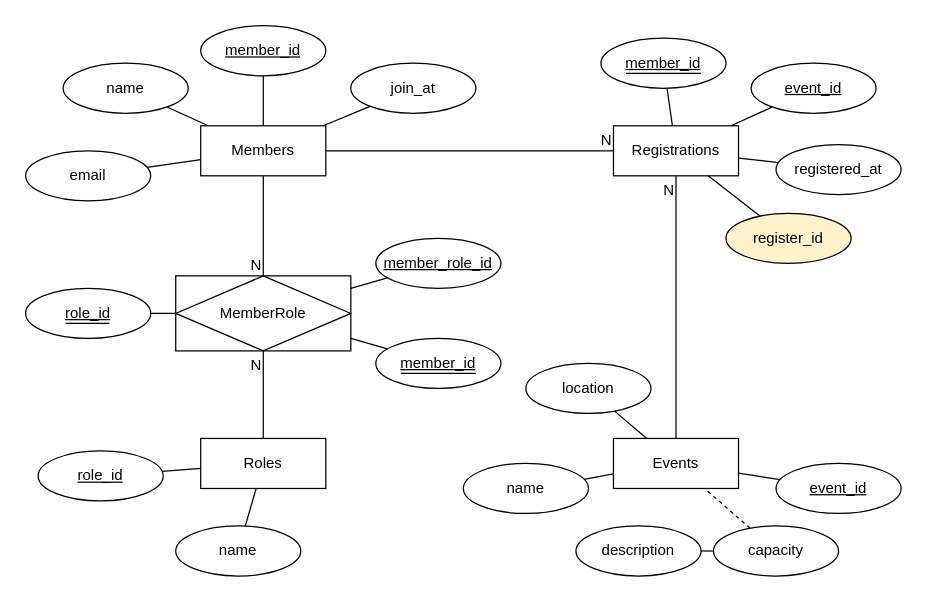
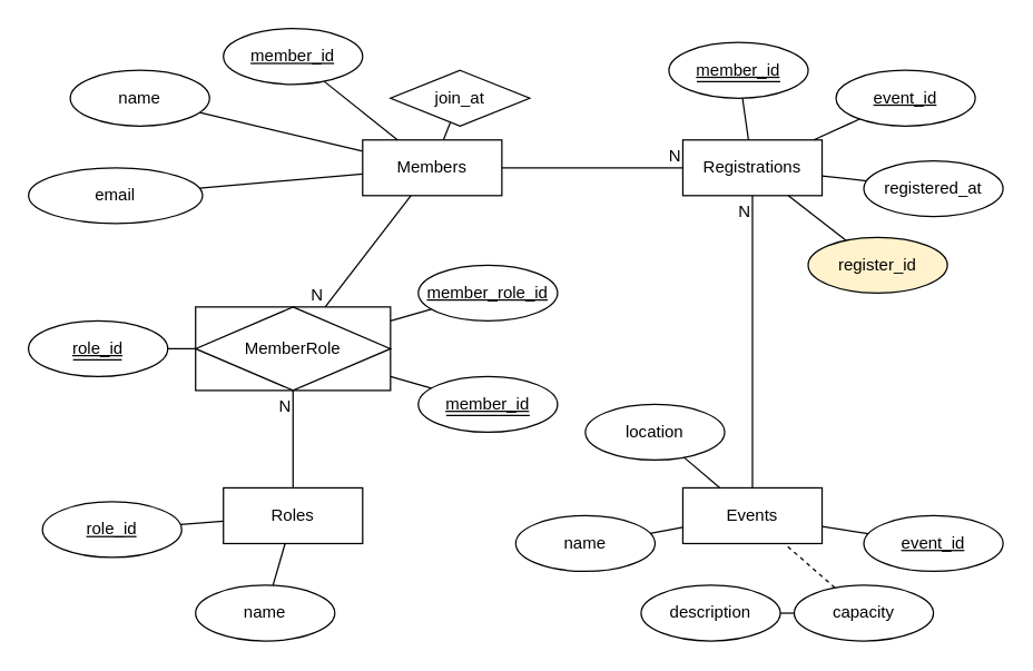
  <mxCell id="0" />
  <mxCell id="1" parent="0" />
- <mxCell id="2" value="Members" style="whiteSpace=wrap;html=1;align=center;" vertex="1" parent="1"><mxGeometry x="160" y="100" width="100" height="40" as="geometry" /></mxCell>
+ <mxCell id="2" value="Members" style="whiteSpace=wrap;html=1;align=center;" vertex="1" parent="1"><mxGeometry x="260" y="100" width="100" height="40" as="geometry" /></mxCell>
  <mxCell id="3" value="Registrations" style="whiteSpace=wrap;html=1;align=center;" vertex="1" parent="1"><mxGeometry x="490" y="100" width="100" height="40" as="geometry" /></mxCell>
  <mxCell id="4" value="Roles" style="whiteSpace=wrap;html=1;align=center;" vertex="1" parent="1"><mxGeometry x="160" y="350" width="100" height="40" as="geometry" /></mxCell>
  <mxCell id="5" value="MemberRole" style="shape=associativeEntity;whiteSpace=wrap;html=1;align=center;" vertex="1" parent="1"><mxGeometry x="140" y="220" width="140" height="60" as="geometry" /></mxCell>
  <mxCell id="6" value="" style="endArrow=none;html=1;rounded=0;" edge="1" parent="1" source="2" target="3"><mxGeometry relative="1" as="geometry"><mxPoint x="270" y="190" as="sourcePoint" /><mxPoint x="430" y="190" as="targetPoint" /></mxGeometry></mxCell>
  <mxCell id="7" value="N" style="resizable=0;html=1;whiteSpace=wrap;align=right;verticalAlign=bottom;" connectable="0" vertex="1" parent="6"><mxGeometry x="1" relative="1" as="geometry" /></mxCell>
  <mxCell id="8" value="" style="endArrow=none;html=1;rounded=0;" edge="1" parent="1" source="41" target="3"><mxGeometry relative="1" as="geometry"><mxPoint x="270" y="130" as="sourcePoint" /><mxPoint x="500" y="130" as="targetPoint" /></mxGeometry></mxCell>
  <mxCell id="9" value="N" style="resizable=0;html=1;whiteSpace=wrap;align=right;verticalAlign=bottom;" connectable="0" vertex="1" parent="8"><mxGeometry x="1" relative="1" as="geometry"><mxPoint y="20" as="offset" /></mxGeometry></mxCell>
  <mxCell id="10" value="" style="endArrow=none;html=1;rounded=0;" edge="1" parent="1" source="2" target="5"><mxGeometry relative="1" as="geometry"><mxPoint x="550" y="360" as="sourcePoint" /><mxPoint x="550" y="150" as="targetPoint" /></mxGeometry></mxCell>
  <mxCell id="11" value="N" style="resizable=0;html=1;whiteSpace=wrap;align=right;verticalAlign=bottom;" connectable="0" vertex="1" parent="10"><mxGeometry x="1" relative="1" as="geometry" /></mxCell>
  <mxCell id="12" value="" style="endArrow=none;html=1;rounded=0;" edge="1" parent="1" source="4" target="5"><mxGeometry relative="1" as="geometry"><mxPoint x="220" y="290" as="sourcePoint" /><mxPoint x="220" y="360" as="targetPoint" /></mxGeometry></mxCell>
  <mxCell id="13" value="N" style="resizable=0;html=1;whiteSpace=wrap;align=right;verticalAlign=bottom;" connectable="0" vertex="1" parent="12"><mxGeometry x="1" relative="1" as="geometry"><mxPoint y="20" as="offset" /></mxGeometry></mxCell>
  <mxCell id="14" value="&lt;u&gt;member_id&lt;/u&gt;" style="ellipse;whiteSpace=wrap;html=1;align=center;" vertex="1" parent="1"><mxGeometry x="160" y="20" width="100" height="40" as="geometry" /></mxCell>
  <mxCell id="15" value="name" style="ellipse;whiteSpace=wrap;html=1;align=center;" vertex="1" parent="1"><mxGeometry x="50" y="50" width="100" height="40" as="geometry" /></mxCell>
- <mxCell id="16" value="email" style="ellipse;whiteSpace=wrap;html=1;align=center;" vertex="1" parent="1"><mxGeometry x="20" y="120" width="100" height="40" as="geometry" /></mxCell>
- <mxCell id="17" value="join_at" style="ellipse;whiteSpace=wrap;html=1;align=center;" vertex="1" parent="1"><mxGeometry x="280" y="50" width="100" height="40" as="geometry" /></mxCell>
+ <mxCell id="16" value="email" style="ellipse;whiteSpace=wrap;html=1;align=center;" vertex="1" parent="1"><mxGeometry x="20" y="120" width="125" height="40" as="geometry" /></mxCell>
+ <mxCell id="17" value="join_at" style="rhombus;whiteSpace=wrap;html=1;align=center;" vertex="1" parent="1"><mxGeometry x="280" y="50" width="100" height="40" as="geometry" /></mxCell>
  <mxCell id="18" value="&lt;u&gt;member_id&lt;/u&gt;" style="ellipse;whiteSpace=wrap;html=1;align=center;" vertex="1" parent="1"><mxGeometry x="480" y="30" width="100" height="40" as="geometry" /></mxCell>
  <mxCell id="19" value="&lt;u&gt;event_id&lt;/u&gt;" style="ellipse;whiteSpace=wrap;html=1;align=center;" vertex="1" parent="1"><mxGeometry x="600" y="50" width="100" height="40" as="geometry" /></mxCell>
  <mxCell id="20" value="registered_at" style="ellipse;whiteSpace=wrap;html=1;align=center;" vertex="1" parent="1"><mxGeometry x="620" y="115" width="100" height="40" as="geometry" /></mxCell>
  <mxCell id="21" value="register_id" style="ellipse;whiteSpace=wrap;html=1;align=center;fillColor=#fff2cc;" vertex="1" parent="1"><mxGeometry x="580" y="170" width="100" height="40" as="geometry" /></mxCell>
  <mxCell id="22" value="name" style="ellipse;whiteSpace=wrap;html=1;align=center;" vertex="1" parent="1"><mxGeometry x="140" y="420" width="100" height="40" as="geometry" /></mxCell>
  <mxCell id="23" value="&lt;u&gt;role_id&lt;/u&gt;" style="ellipse;whiteSpace=wrap;html=1;align=center;" vertex="1" parent="1"><mxGeometry x="30" y="360" width="100" height="40" as="geometry" /></mxCell>
  <mxCell id="24" value="&lt;u&gt;member_id&lt;/u&gt;" style="ellipse;whiteSpace=wrap;html=1;align=center;" vertex="1" parent="1"><mxGeometry x="300" y="270" width="100" height="40" as="geometry" /></mxCell>
  <mxCell id="25" value="&lt;u&gt;role_id&lt;/u&gt;" style="ellipse;whiteSpace=wrap;html=1;align=center;" vertex="1" parent="1"><mxGeometry x="20" y="230" width="100" height="40" as="geometry" /></mxCell>
  <mxCell id="26" value="&lt;u&gt;member_role_id&lt;/u&gt;" style="ellipse;whiteSpace=wrap;html=1;align=center;" vertex="1" parent="1"><mxGeometry x="300" y="190" width="100" height="40" as="geometry" /></mxCell>
  <mxCell id="27" value="" style="endArrow=none;html=1;rounded=0;" edge="1" parent="1" source="23" target="4"><mxGeometry relative="1" as="geometry"><mxPoint x="-90" y="430" as="sourcePoint" /><mxPoint y="430" as="targetPoint" x="70" /></mxGeometry></mxCell>
  <mxCell id="28" value="" style="endArrow=none;html=1;rounded=0;" edge="1" parent="1" source="22" target="4"><mxGeometry relative="1" as="geometry"><mxPoint x="139" y="387" as="sourcePoint" /><mxPoint x="170" y="384" as="targetPoint" /></mxGeometry></mxCell>
  <mxCell id="29" value="" style="endArrow=none;html=1;rounded=0;" edge="1" parent="1" source="5" target="24"><mxGeometry relative="1" as="geometry"><mxPoint x="205" y="430" as="sourcePoint" /><mxPoint x="214" y="400" as="targetPoint" /></mxGeometry></mxCell>
  <mxCell id="30" value="" style="endArrow=none;html=1;rounded=0;" edge="1" parent="1" source="5" target="26"><mxGeometry relative="1" as="geometry"><mxPoint x="290" y="280" as="sourcePoint" /><mxPoint x="319" y="288" as="targetPoint" /></mxGeometry></mxCell>
  <mxCell id="31" value="" style="endArrow=none;html=1;rounded=0;" edge="1" parent="1" source="5" target="25"><mxGeometry relative="1" as="geometry"><mxPoint x="290" y="240" as="sourcePoint" /><mxPoint x="319" y="232" as="targetPoint" /></mxGeometry></mxCell>
  <mxCell id="32" value="" style="endArrow=none;html=1;rounded=0;" edge="1" parent="1" source="2" target="16"><mxGeometry relative="1" as="geometry"><mxPoint x="150" y="260" as="sourcePoint" /><mxPoint x="130" y="260" as="targetPoint" /></mxGeometry></mxCell>
  <mxCell id="33" value="" style="endArrow=none;html=1;rounded=0;" edge="1" parent="1" source="2" target="15"><mxGeometry relative="1" as="geometry"><mxPoint x="170" y="137" as="sourcePoint" /><mxPoint x="127" y="143" as="targetPoint" /></mxGeometry></mxCell>
  <mxCell id="34" value="" style="endArrow=none;html=1;rounded=0;" edge="1" parent="1" source="2" target="14"><mxGeometry relative="1" as="geometry"><mxPoint x="176" y="110" as="sourcePoint" /><mxPoint x="143" y="95" as="targetPoint" /></mxGeometry></mxCell>
  <mxCell id="35" value="" style="endArrow=none;html=1;rounded=0;" edge="1" parent="1" source="2" target="17"><mxGeometry relative="1" as="geometry"><mxPoint x="220" y="110" as="sourcePoint" /><mxPoint x="220" y="70" as="targetPoint" /></mxGeometry></mxCell>
  <mxCell id="36" value="" style="endArrow=none;html=1;rounded=0;" edge="1" parent="1" source="3" target="18"><mxGeometry relative="1" as="geometry"><mxPoint x="268" y="110" as="sourcePoint" /><mxPoint x="305" y="94" as="targetPoint" /></mxGeometry></mxCell>
  <mxCell id="37" value="" style="endArrow=none;html=1;rounded=0;" edge="1" parent="1" source="3" target="19"><mxGeometry relative="1" as="geometry"><mxPoint x="547" y="110" as="sourcePoint" /><mxPoint x="543" y="80" as="targetPoint" /></mxGeometry></mxCell>
  <mxCell id="38" value="" style="endArrow=none;html=1;rounded=0;" edge="1" parent="1" source="3" target="20"><mxGeometry relative="1" as="geometry"><mxPoint x="594" y="110" as="sourcePoint" /><mxPoint x="627" y="95" as="targetPoint" /></mxGeometry></mxCell>
  <mxCell id="39" value="" style="endArrow=none;html=1;rounded=0;" edge="1" parent="1" source="3" target="21"><mxGeometry relative="1" as="geometry"><mxPoint x="600" y="134" as="sourcePoint" /><mxPoint x="621" y="136" as="targetPoint" /></mxGeometry></mxCell>
  <mxCell id="40" value="" style="group" vertex="1" connectable="0" parent="1"><mxGeometry x="370" y="290" width="350" height="170" as="geometry" /></mxCell>
  <mxCell id="41" value="Events" style="whiteSpace=wrap;html=1;align=center;" vertex="1" parent="40"><mxGeometry x="120" y="60" width="100" height="40" as="geometry" /></mxCell>
  <mxCell id="42" value="&lt;u&gt;event_id&lt;/u&gt;" style="ellipse;whiteSpace=wrap;html=1;align=center;" vertex="1" parent="40"><mxGeometry x="250" y="80" width="100" height="40" as="geometry" /></mxCell>
  <mxCell id="43" value="name" style="ellipse;whiteSpace=wrap;html=1;align=center;" vertex="1" parent="40"><mxGeometry y="80" width="100" height="40" as="geometry" /></mxCell>
  <mxCell id="44" value="description" style="ellipse;whiteSpace=wrap;html=1;align=center;" vertex="1" parent="40"><mxGeometry x="90" y="130" width="100" height="40" as="geometry" /></mxCell>
  <mxCell id="45" value="location" style="ellipse;whiteSpace=wrap;html=1;align=center;" vertex="1" parent="40"><mxGeometry x="50" width="100" height="40" as="geometry" /></mxCell>
  <mxCell id="46" value="" style="endArrow=none;html=1;rounded=0;" edge="1" parent="40" source="42" target="41"><mxGeometry relative="1" as="geometry"><mxPoint x="249" y="56" as="sourcePoint" /><mxPoint x="220" y="70" as="targetPoint" /></mxGeometry></mxCell>
  <mxCell id="47" value="" style="endArrow=none;html=1;rounded=0;" edge="1" parent="40" source="43" target="41"><mxGeometry relative="1" as="geometry"><mxPoint x="202" y="140" as="sourcePoint" /><mxPoint x="189" y="110" as="targetPoint" /></mxGeometry></mxCell>
  <mxCell id="48" value="" style="endArrow=none;html=1;rounded=0;" edge="1" parent="40" source="44" target="50"><mxGeometry relative="1" as="geometry"><mxPoint x="263" y="103" as="sourcePoint" /><mxPoint x="230" y="98" as="targetPoint" /></mxGeometry></mxCell>
  <mxCell id="49" value="" style="endArrow=none;html=1;rounded=0;" edge="1" parent="40" source="45" target="41"><mxGeometry relative="1" as="geometry"><mxPoint x="124" y="132" as="sourcePoint" /><mxPoint x="153" y="110" as="targetPoint" /></mxGeometry></mxCell>
  <mxCell id="50" value="capacity" style="ellipse;whiteSpace=wrap;html=1;align=center;" vertex="1" parent="40"><mxGeometry x="200" y="130" width="100" height="40" as="geometry" /></mxCell>
  <mxCell id="51" value="" style="endArrow=none;html=1;rounded=0;dashed=1;" edge="1" parent="40" source="50" target="41"><mxGeometry relative="1" as="geometry"><mxPoint x="263" y="103" as="sourcePoint" /><mxPoint x="230" y="98" as="targetPoint" /></mxGeometry></mxCell>
  <mxCell id="52" value="" style="endArrow=none;html=1;rounded=0;" edge="1" parent="1"><mxGeometry width="50" height="50" relative="1" as="geometry"><mxPoint x="320" y="298" as="sourcePoint" /><mxPoint x="380" y="298" as="targetPoint" /></mxGeometry></mxCell>
  <mxCell id="53" value="" style="endArrow=none;html=1;rounded=0;" edge="1" parent="1"><mxGeometry width="50" height="50" relative="1" as="geometry"><mxPoint x="52" y="258" as="sourcePoint" /><mxPoint x="87" y="258" as="targetPoint" /></mxGeometry></mxCell>
  <mxCell id="54" value="" style="endArrow=none;html=1;rounded=0;" edge="1" parent="1"><mxGeometry width="50" height="50" relative="1" as="geometry"><mxPoint x="500" y="58" as="sourcePoint" /><mxPoint x="560" y="58" as="targetPoint" /></mxGeometry></mxCell>
